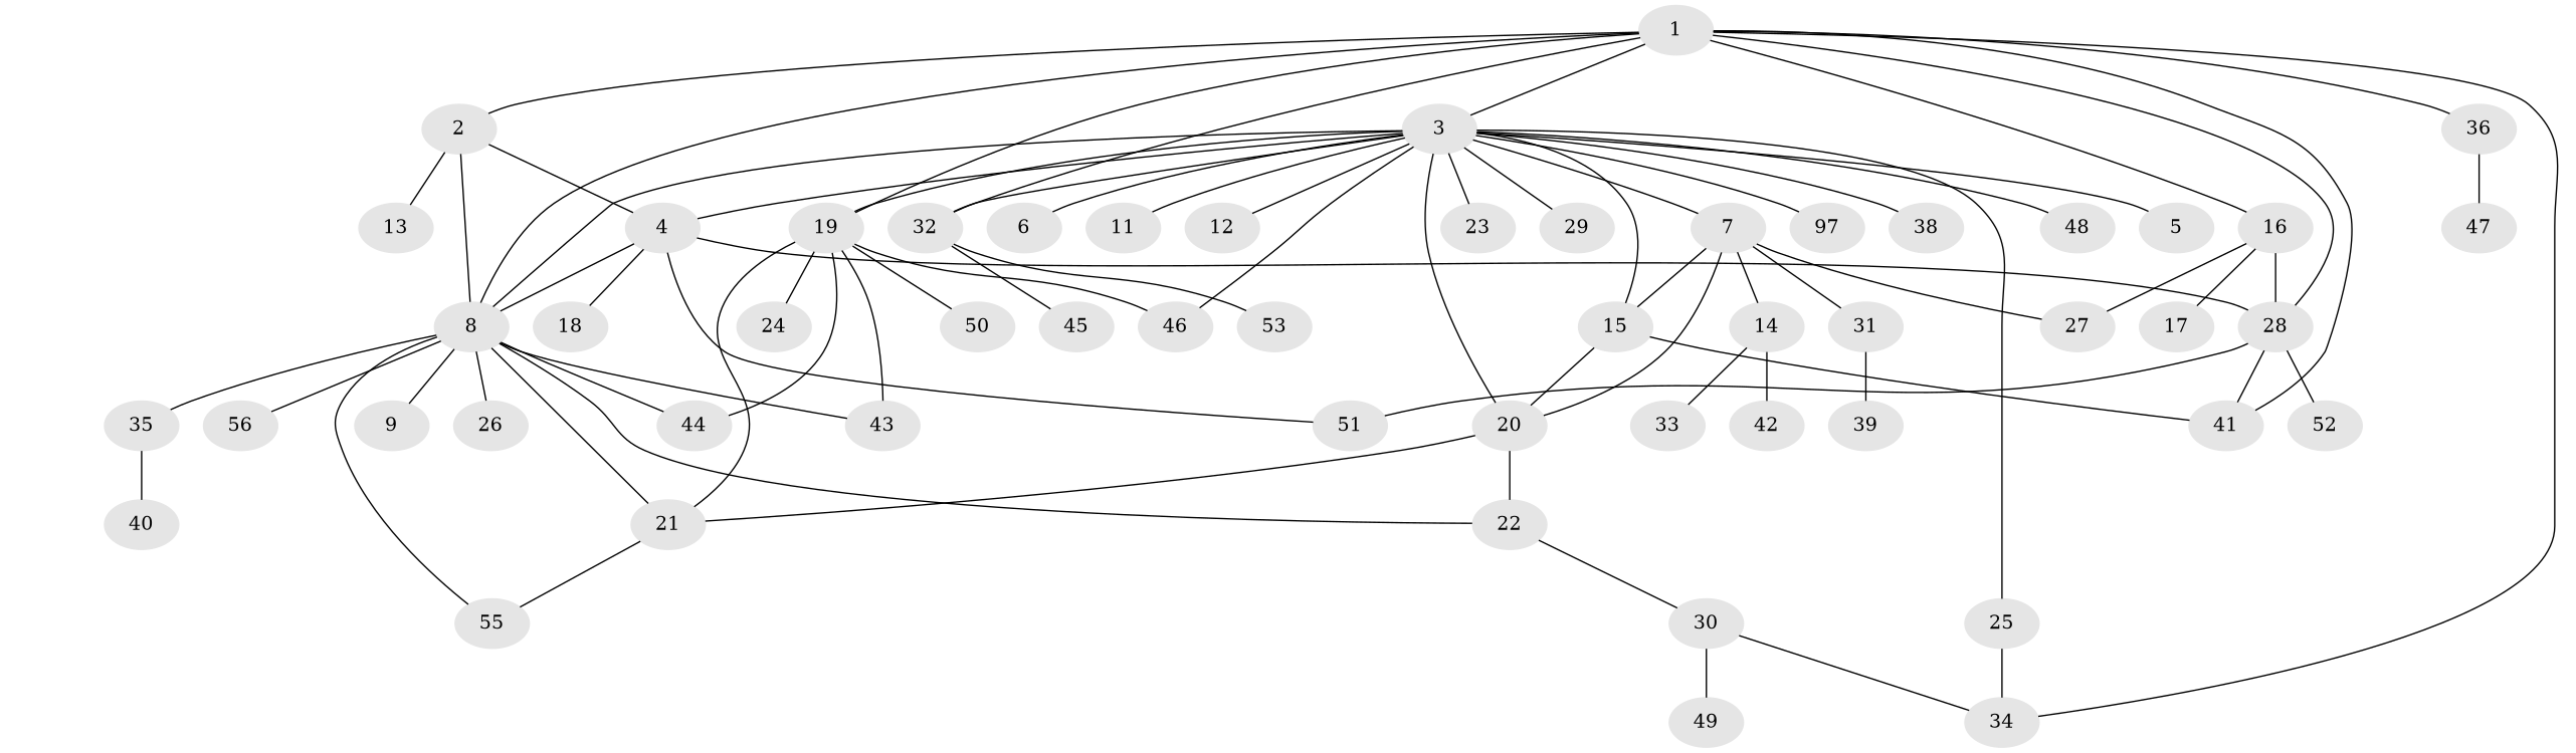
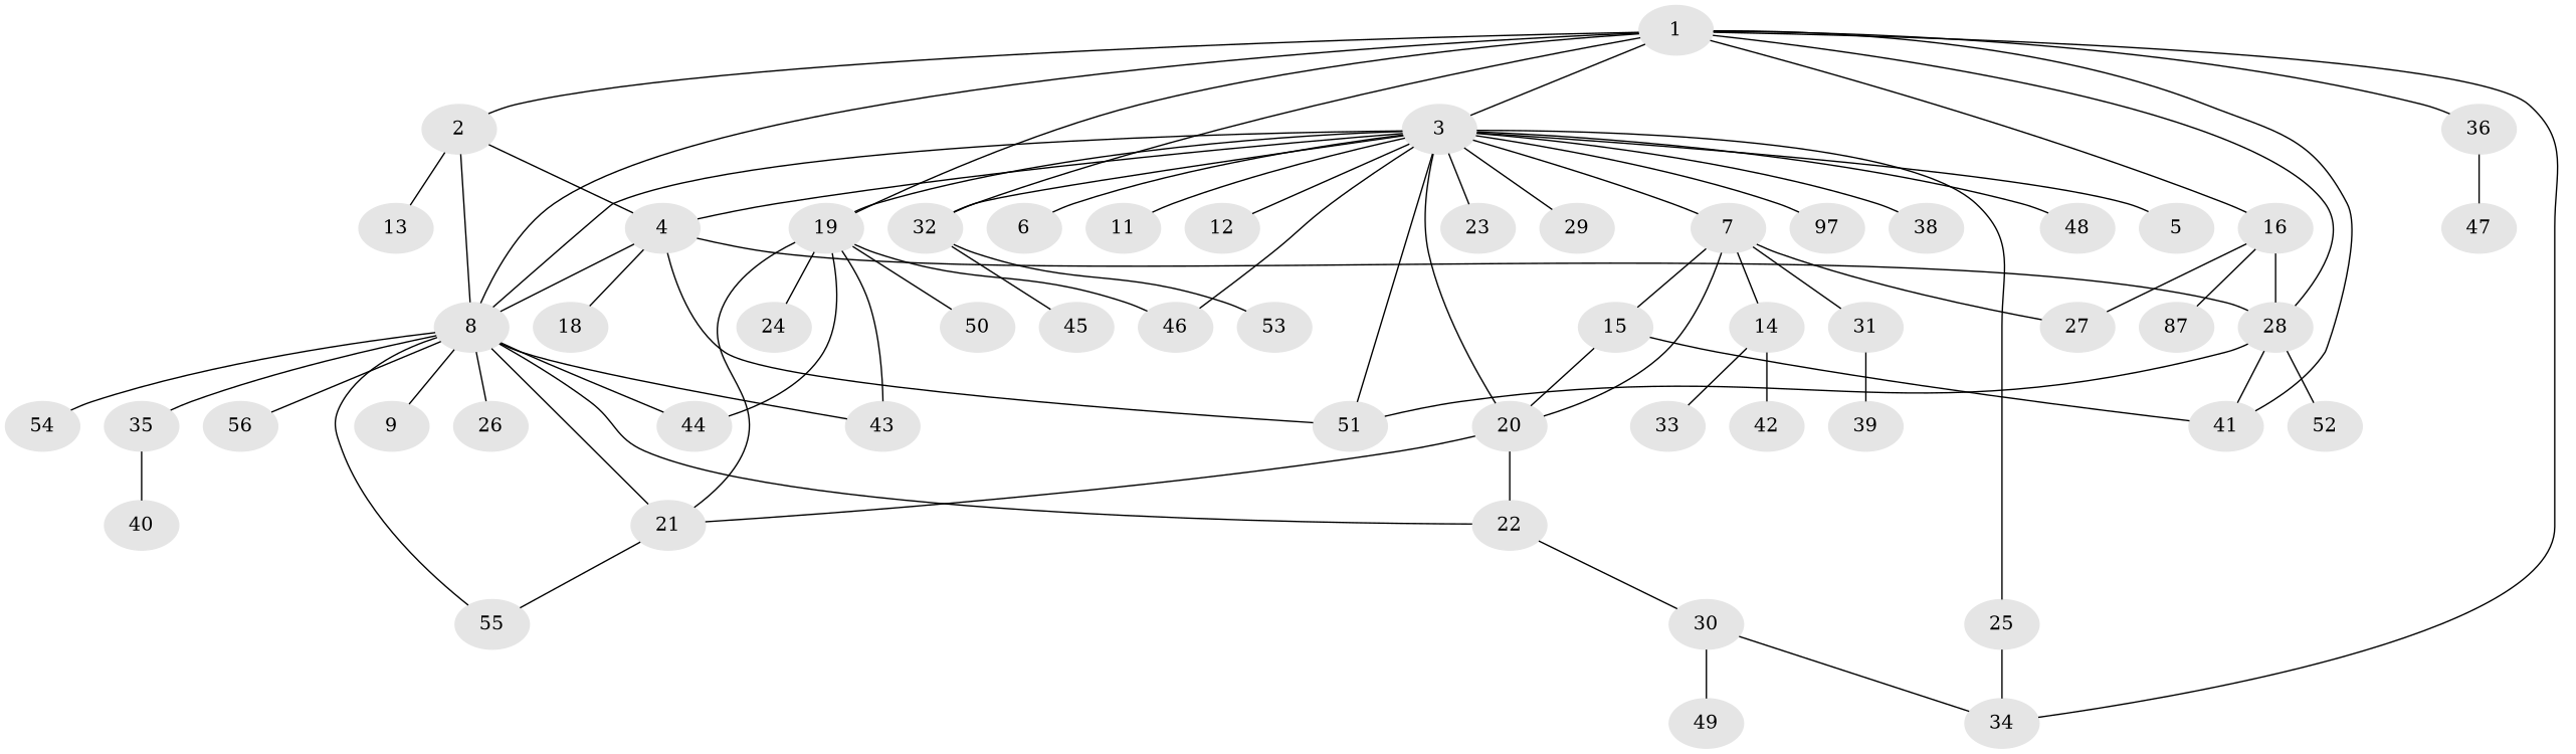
  graph {
    node [color=gray90 style=filled]
    edge [weight=1.0]
    1
    2
    3
    8
    16
    19
    28
    32
    34
    36
    41
    4
    13
    5
    6
    7
    11
    12
    15
    20
    23
    25
    29
    n24 [label=97]
    38
    46
    48
    9
    21
    22
    26
    35
    43
    44
+   54
    55
    56
    27
-   17
+   17 [label=87]
    24
    50
    51
    52
    45
    53
    47
    18
    14
    31
    33
    42
    39
    30
    40
    49
    1 -- 2
    1 -- 3
    1 -- 8
    1 -- 16
    1 -- 19
    1 -- 28
    1 -- 32
    1 -- 34
    1 -- 36
    1 -- 41
    2 -- 8
    2 -- 4
    2 -- 13
    3 -- 8
    3 -- 19
    3 -- 32
    3 -- 4
    3 -- 5
    3 -- 6
    3 -- 7
    3 -- 11
    3 -- 12
-   3 -- 15
+   3 -- 51
    3 -- 20
    3 -- 23
    3 -- 25
    3 -- 29
    3 -- n24
    3 -- 38
    3 -- 46
    3 -- 48
    8 -- 9
    8 -- 21
    8 -- 22
    8 -- 26
    8 -- 35
    8 -- 43
    8 -- 44
+   8 -- 54
    8 -- 55
    8 -- 56
    16 -- 28
    16 -- 27
    16 -- 17
    19 -- 46
    19 -- 21
    19 -- 43
    19 -- 44
    19 -- 24
    19 -- 50
    28 -- 41
    28 -- 51
    28 -- 52
    32 -- 45
    32 -- 53
    36 -- 47
    4 -- 8
    4 -- 28
    4 -- 51
    4 -- 18
    7 -- 15
    7 -- 20
    7 -- 27
    7 -- 14
    7 -- 31
    15 -- 41
    15 -- 20
    20 -- 21
    20 -- 22
    25 -- 34
    21 -- 55
    22 -- 30
    35 -- 40
    14 -- 33
    14 -- 42
    31 -- 39
    30 -- 34
    30 -- 49
  }
